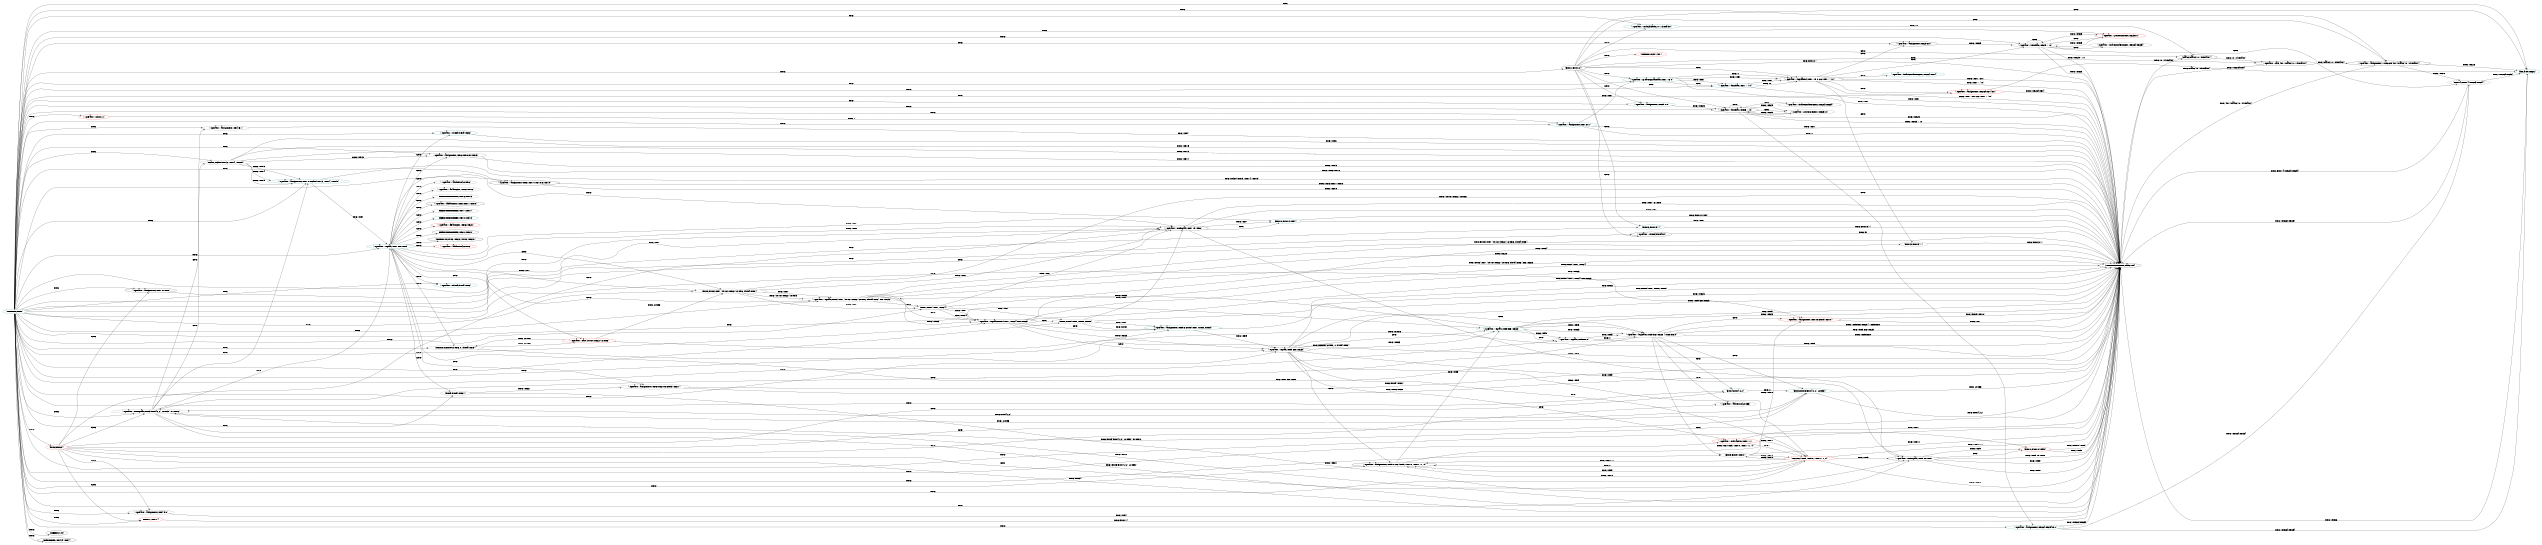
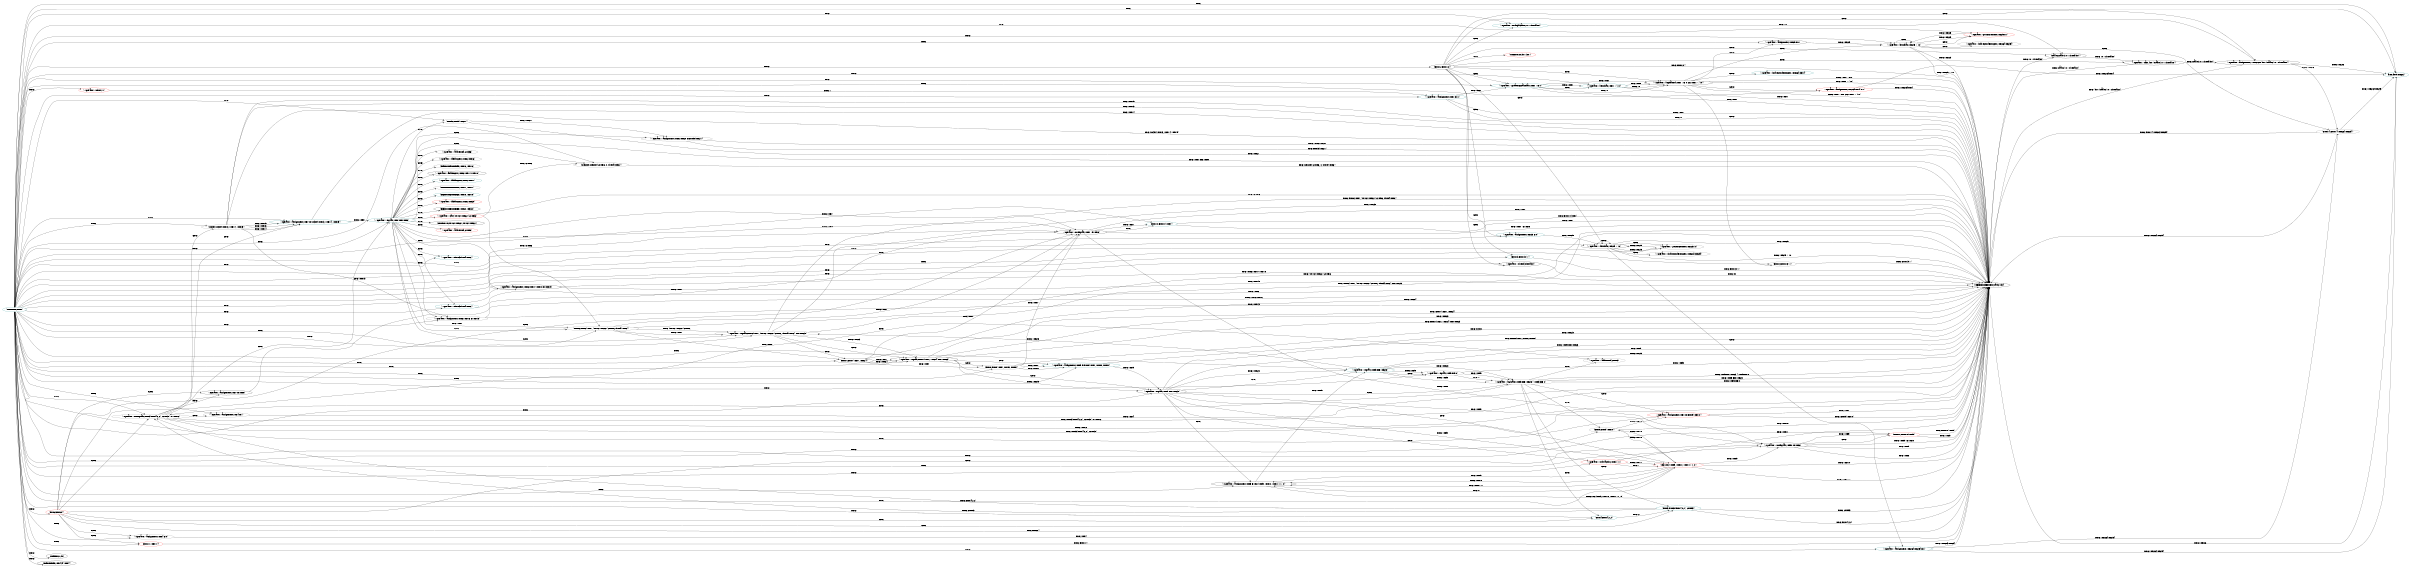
  digraph {
    rankdir=LR
    node [color=gray40]
    edge [arrowhead=tee]
    n1 [color=teal label="(METHOD,FUN1)"]
    n2 [color=teal label="(<operator>.assignment,VAR1 = -1)"]
    n3 [color=red label="(<operator>.minus,-1)"]
    n4 [color=red label="(FUN2,FUN2())"]
    n5 [label="(<operator>.assignment,VAR4 = 0)"]
    n6 [color=black label="(<operator>.assignment,VAR7 = VAR8)"]
    n7 [label="(<operator>.notEquals,FUN3(FUN4(2,2), &VAR3) != VAR12)"]
    n8 [color=teal label="(FUN4,FUN4(2,2))"]
    n9 [label="(<operator>.assignment,VAR4 = 1)"]
    n10 [color=teal label="(<operator>.assignment,VAR7 = socket(VAR13, VAR14, VAR15))"]
    n11 [label="(socket,socket(VAR13, VAR14, VAR15))"]
    n12 [color=teal label="(<operator>.equals,VAR7 == VAR8)"]
    n13 [label="(memset,memset(&VAR6, 0, sizeof(VAR6)))"]
    n14 [color=teal label="(<operator>.sizeOf,sizeof(VAR6))"]
    n15 [label="(<operator>.assignment,VAR6.VAR16 = VAR13)"]
    n16 [color=black label="(<operator>.assignment,VAR6.VAR17.VAR18 = VAR19)"]
    n17 [label="(FUN5,FUN5(VAR21))"]
    n18 [label="(<operator>.equals,FUN6(VAR7, (struct VAR22*)&VAR6, sizeof(VAR6)) == VAR23)"]
    n19 [label="(FUN6,FUN6(VAR7, (struct VAR22*)&VAR6, sizeof(VAR6)))"]
    n20 [color=teal label="(<operator>.sizeOf,sizeof(VAR6))"]
    n21 [color=black label="(<operator>.equals,FUN7(VAR7, VAR24) == VAR23)"]
    n22 [color=black label="(FUN7,FUN7(VAR7, VAR24))"]
    n23 [color=teal label="(<operator>.assignment,VAR9 = FUN8(VAR7, NULL, NULL))"]
    n24 [label="(FUN8,FUN8(VAR7, NULL, NULL))"]
    n25 [color=black label="(<operator>.equals,VAR9 == VAR23)"]
    n26 [color=black label="(<operator>.assignment,VAR5 = recv(VAR9, VAR10, VAR11 - 1, 0))"]
    n27 [color=red label="(recv,recv(VAR9, VAR10, VAR11 - 1, 0))"]
    n28 [color=red label="(<operator>.subtraction,VAR11 - 1)"]
    n29 [color=teal label="(<operator>.equals,VAR5 == VAR23)"]
    n30 [label="(<operator>.equals,VAR5 == 0)"]
    n31 [color=red label="(<operator>.assignment,VAR1 = FUN9(VAR10))"]
    n32 [label="(FUN9,FUN9(VAR10))"]
    n33 [color=black label="(LITERAL,0,do)"]
    n34 [color=black label="(<operator>.notEquals,VAR7 != VAR8)"]
    n35 [color=teal label="(FUN10,FUN10(VAR7))"]
    n36 [color=black label="(<operator>.notEquals,VAR9 != VAR8)"]
    n37 [color=red label="(FUN10,FUN10(VAR9))"]
    n38 [color=black label="(IDENTIFIER,VAR4,if (VAR4))"]
    n39 [color=red label="(FUN11,VAR11())"]
    n40 [color=black label="(FUN12,FUN12())"]
    n41 [color=teal label="(FUN13,FUN13(\"\"))"]
    n42 [color=black label="(<operator>.assignment,* VAR26 = (int *)malloc(10 * sizeof(int)))"]
    n43 [color=teal label="(<operator>.multiplication,10 * sizeof(int))"]
    n44 [color=black label="(<operator>.sizeOf,sizeof(int))"]
    n45 [color=teal label="(<operator>.assignment,VAR25 = 0)"]
    n46 [color=black label="(<operator>.lessThan,VAR25 < 10)"]
    n47 [label="(<operator>.postIncrement,VAR25++)"]
    n48 [color=teal label="(<operator>.assignment,VAR26[VAR25] = 0)"]
    n49 [color=teal label="(<operator>.greaterEqualsThan,VAR1 >= 0)"]
    n50 [color=teal label="(<operator>.lessThan,VAR1 < (10))"]
    n51 [color=red label="(<operator>.assignment,VAR26[VAR1] = 1)"]
    n52 [color=black label="(<operator>.assignment,VAR25 = 0)"]
    n53 [label="(<operator>.lessThan,VAR25 < 10)"]
    n54 [color=red label="(<operator>.postIncrement,VAR25++)"]
    n55 [label="(FUN13,FUN13(\"\"))"]
    n56 [color=teal label="(free,free(VAR26))"]
    n57 [color=black label="(METHOD_RETURN,static void)"]
    n58 [color=teal label="(FUN3,FUN3(FUN4(2,2), &VAR3))"]
    n59 [label="(<operator>.addressOf,&VAR3)"]
    n60 [label="(<operator>.assignment,VAR6.VAR20 = FUN5(VAR21))"]
    n61 [color=red label="(<operator>.cast,(struct VAR22*)&VAR6)"]
    n62 [label="(<operator>.addressOf,&VAR6)"]
    n63 [label="(<operator>.fieldAccess,VAR6.VAR16)"]
    n64 [label="(FIELD_IDENTIFIER,VAR16,VAR16)"]
    n65 [color=black label="(<operator>.fieldAccess,VAR6.VAR17.VAR18)"]
+   n66 [color=teal label="(<operator>.fieldAccess,VAR6.VAR17)"]
    n67 [label="(FIELD_IDENTIFIER,VAR17,VAR17)"]
    n68 [color=teal label="(FIELD_IDENTIFIER,VAR18,VAR18)"]
    n69 [color=red label="(<operator>.fieldAccess,VAR6.VAR20)"]
    n70 [color=black label="(FIELD_IDENTIFIER,VAR20,VAR20)"]
    n71 [color=black label="(UNKNOWN,struct VAR22*,struct VAR22*)"]
    n72 [color=red label="(<operator>.addressOf,&VAR6)"]
    n73 [label="(<operator>.logicalOr,VAR5 == VAR23 || VAR5 == 0)"]
    n74 [color=black label="(<operator>.cast,(int *)malloc(10 * sizeof(int)))"]
    n75 [color=black label="(malloc,malloc(10 * sizeof(int)))"]
    n76 [color=black label="(<operator>.logicalAnd,VAR1 >= 0 && VAR1 < (10))"]
    n77 [color=red label="(UNKNOWN,int *,int *)"]
    n78 [label="(FUN14,FUN14(VAR26[VAR25]))"]
    n79 [label="(<operator>.indirectIndexAccess,VAR26[VAR25])"]
    n80 [label="(<operator>.indirectIndexAccess,VAR26[VAR25])"]
    n81 [color=teal label="(<operator>.indirectIndexAccess,VAR26[VAR1])"]
    n1 -> n2 [arrowhead=vee label="DDG: "]
    n1 -> n3 [label="DDG: "]
    n1 -> n4 [label="DDG: "]
    n1 -> n5 [arrowhead=vee label="DDG: "]
-   n1 -> n6 [label="DDG: "]
+   n7 -> n6 [label="DDG: "]
    n1 -> n7 [arrowhead=vee label="DDG: "]
    n1 -> n8 [label="DDG: "]
    n1 -> n9 [arrowhead=vee label="DDG: "]
    n1 -> n10 [label="DDG: "]
    n1 -> n11 [label="DDG: "]
    n1 -> n12 [arrowhead=vee label="DDG: "]
    n1 -> n13 [arrowhead=vee label="DDG: "]
    n1 -> n14 [arrowhead=vee label="DDG: "]
    n1 -> n15 [label="DDG: "]
    n1 -> n16 [label="DDG: "]
    n1 -> n17 [arrowhead=vee label="DDG: "]
    n1 -> n18 [arrowhead=vee label="DDG: "]
    n1 -> n19 [label="DDG: "]
    n1 -> n20 [arrowhead=vee label="DDG: "]
    n1 -> n21 [arrowhead=vee label="DDG: "]
    n1 -> n22 [arrowhead=vee label="DDG: "]
    n1 -> n23 [arrowhead=vee label="DDG: "]
    n1 -> n24 [label="DDG: "]
    n1 -> n25 [label="DDG: "]
    n1 -> n26 [arrowhead=vee label="DDG: "]
    n1 -> n27 [arrowhead=vee label="DDG: "]
    n1 -> n28 [label="DDG: "]
    n1 -> n29 [label="DDG: "]
    n1 -> n30 [arrowhead=vee label="DDG: "]
    n1 -> n31 [label="DDG: "]
    n1 -> n32 [arrowhead=vee label="DDG: "]
    n1 -> n33 [arrowhead=vee label="DDG: "]
    n1 -> n34 [arrowhead=vee label="DDG: "]
    n1 -> n35 [label="DDG: "]
    n1 -> n36 [label="DDG: "]
    n1 -> n37 [arrowhead=vee label="DDG: "]
    n1 -> n38 [label="DDG: "]
    n1 -> n39 [label="DDG: "]
    n1 -> n40 [label="DDG: "]
    n1 -> n41 [arrowhead=vee label="DDG: "]
    n1 -> n42 [label="DDG: "]
    n1 -> n43 [arrowhead=vee label="DDG: "]
    n1 -> n44 [arrowhead=vee label="DDG: "]
    n1 -> n45 [label="DDG: "]
    n1 -> n46 [label="DDG: "]
    n1 -> n47 [label="DDG: "]
    n1 -> n48 [label="DDG: "]
    n1 -> n49 [arrowhead=vee label="DDG: "]
    n1 -> n50 [arrowhead=vee label="DDG: "]
    n1 -> n51 [arrowhead=vee label="DDG: "]
    n1 -> n52 [label="DDG: "]
    n1 -> n53 [arrowhead=vee label="DDG: "]
    n1 -> n54 [arrowhead=vee label="DDG: "]
    n1 -> n55 [arrowhead=vee label="DDG: "]
    n1 -> n56 [label="DDG: "]
    n2 -> n49 [label="DDG: VAR1"]
    n2 -> n57 [arrowhead=vee label="DDG: VAR1"]
    n2 -> n57 [arrowhead=vee label="DDG: -1"]
    n3 -> n2 [label="DDG: 1"]
    n4 -> n5 [arrowhead=vee label="CDG: "]
    n4 -> n6 [label="CDG: "]
    n4 -> n7 [arrowhead=vee label="CDG: "]
    n4 -> n8 [label="CDG: "]
    n4 -> n34 [label="CDG: "]
    n4 -> n36 [label="CDG: "]
    n4 -> n39 [arrowhead=vee label="CDG: "]
    n4 -> n57 [arrowhead=vee label="DDG: FUN2()"]
    n4 -> n58 [arrowhead=vee label="CDG: "]
    n4 -> n59 [label="CDG: "]
    n5 -> n57 [arrowhead=vee label="DDG: VAR4"]
    n6 -> n34 [arrowhead=vee label="DDG: VAR7"]
    n7 -> n9 [arrowhead=vee label="CDG: "]
    n7 -> n10 [label="CDG: "]
    n7 -> n11 [label="CDG: "]
    n7 -> n12 [label="CDG: "]
    n7 -> n57 [arrowhead=vee label="DDG: FUN3(FUN4(2,2), &VAR3) != VAR12"]
    n7 -> n57 [arrowhead=vee label="DDG: VAR12"]
    n7 -> n57 [arrowhead=vee label="DDG: FUN3(FUN4(2,2), &VAR3)"]
    n8 -> n58 [arrowhead=vee label="DDG: 2"]
    n9 -> n57 [arrowhead=vee label="DDG: VAR4"]
    n10 -> n12 [arrowhead=vee label="DDG: VAR7"]
    n10 -> n57 [label="DDG: socket(VAR13, VAR14, VAR15)"]
    n11 -> n10 [arrowhead=vee label="DDG: VAR13"]
    n11 -> n10 [arrowhead=vee label="DDG: VAR14"]
    n11 -> n10 [arrowhead=vee label="DDG: VAR15"]
    n11 -> n15 [label="CDG: VAR13"]
    n11 -> n57 [label="DDG: VAR15"]
    n11 -> n57 [label="DDG: VAR13"]
    n11 -> n57 [label="DDG: VAR14"]
    n12 -> n13 [label="CDG: "]
    n12 -> n14 [arrowhead=vee label="CDG: "]
    n12 -> n15 [arrowhead=vee label="CDG: "]
    n12 -> n16 [label="CDG: "]
    n12 -> n17 [label="CDG: "]
    n12 -> n18 [arrowhead=vee label="CDG: "]
    n12 -> n19 [label="DDG: VAR7"]
    n12 -> n19 [arrowhead=vee label="CDG: "]
    n12 -> n20 [label="CDG: "]
    n12 -> n34 [arrowhead=vee label="DDG: VAR7"]
    n12 -> n34 [label="DDG: VAR8"]
    n12 -> n57 [label="DDG: VAR7 == VAR8"]
    n12 -> n60 [arrowhead=vee label="CDG: "]
    n12 -> n61 [label="CDG: "]
    n12 -> n62 [label="CDG: "]
    n12 -> n63 [arrowhead=vee label="CDG: "]
    n12 -> n64 [arrowhead=vee label="CDG: "]
    n12 -> n65 [label="CDG: "]
+   n12 -> n66 [arrowhead=vee label="CDG: "]
    n12 -> n67 [label="CDG: "]
    n12 -> n68 [arrowhead=vee label="CDG: "]
    n12 -> n69 [arrowhead=vee label="CDG: "]
    n12 -> n70 [arrowhead=vee label="CDG: "]
    n12 -> n71 [arrowhead=vee label="CDG: "]
    n12 -> n72 [label="CDG: "]
    n13 -> n57 [arrowhead=vee label="DDG: memset(&VAR6, 0, sizeof(VAR6))"]
-   n13 -> n61 [label="DDG: &VAR6"]
    n15 -> n57 [arrowhead=vee label="DDG: VAR6.VAR16"]
    n15 -> n57 [label="DDG: VAR13"]
    n16 -> n57 [label="DDG: VAR19"]
    n16 -> n57 [label="DDG: VAR6.VAR17.VAR18"]
    n17 -> n57 [label="DDG: VAR21"]
    n17 -> n60 [label="DDG: VAR21"]
    n18 -> n21 [label="DDG: VAR23"]
    n18 -> n21 [label="CDG: "]
    n18 -> n22 [arrowhead=vee label="CDG: "]
    n18 -> n57 [label="DDG: FUN6(VAR7, (struct VAR22*)&VAR6, sizeof(VAR6))"]
    n18 -> n57 [label="DDG: VAR23"]
    n18 -> n57 [arrowhead=vee label="DDG: FUN6(VAR7, (struct VAR22*)&VAR6, sizeof(VAR6)) == VAR23"]
    n19 -> n18 [arrowhead=vee label="DDG: VAR7"]
    n19 -> n18 [label="DDG: (struct VAR22*)&VAR6"]
    n19 -> n22 [arrowhead=vee label="DDG: VAR7"]
    n19 -> n34 [label="DDG: VAR7"]
    n19 -> n57 [arrowhead=vee label="DDG: (struct VAR22*)&VAR6"]
    n20 -> n57 [label="DDG: VAR6"]
    n21 -> n23 [label="CDG: "]
    n21 -> n24 [label="CDG: "]
    n21 -> n25 [arrowhead=vee label="DDG: VAR23"]
    n21 -> n25 [label="CDG: "]
    n21 -> n57 [arrowhead=vee label="DDG: FUN7(VAR7, VAR24)"]
    n21 -> n57 [label="DDG: VAR23"]
    n21 -> n57 [arrowhead=vee label="DDG: FUN7(VAR7, VAR24) == VAR23"]
    n22 -> n21 [label="DDG: VAR7"]
    n22 -> n21 [arrowhead=vee label="DDG: VAR24"]
    n22 -> n24 [arrowhead=vee label="DDG: VAR7"]
    n22 -> n34 [label="DDG: VAR7"]
    n22 -> n57 [arrowhead=vee label="DDG: VAR24"]
    n23 -> n25 [arrowhead=vee label="DDG: VAR9"]
    n23 -> n57 [arrowhead=vee label="DDG: FUN8(VAR7, NULL, NULL)"]
    n24 -> n23 [arrowhead=vee label="DDG: VAR7"]
    n24 -> n23 [arrowhead=vee label="DDG: NULL"]
    n24 -> n34 [label="DDG: VAR7"]
    n24 -> n57 [arrowhead=vee label="DDG: NULL"]
    n25 -> n26 [arrowhead=vee label="CDG: "]
    n25 -> n27 [label="DDG: VAR9"]
    n25 -> n27 [label="CDG: "]
    n25 -> n28 [label="CDG: "]
    n25 -> n29 [arrowhead=vee label="DDG: VAR23"]
    n25 -> n29 [label="CDG: "]
    n25 -> n36 [label="DDG: VAR9"]
    n25 -> n57 [arrowhead=vee label="DDG: VAR23"]
    n25 -> n57 [arrowhead=vee label="DDG: VAR9 == VAR23"]
    n25 -> n73 [arrowhead=vee label="CDG: "]
    n26 -> n29 [label="DDG: VAR5"]
    n26 -> n57 [label="DDG: recv(VAR9, VAR10, VAR11 - 1, 0)"]
    n27 -> n26 [label="DDG: VAR9"]
    n27 -> n26 [arrowhead=vee label="DDG: VAR10"]
    n27 -> n26 [arrowhead=vee label="DDG: VAR11 - 1"]
    n27 -> n26 [arrowhead=vee label="DDG: 0"]
    n27 -> n32 [label="DDG: VAR10"]
    n27 -> n36 [arrowhead=vee label="DDG: VAR9"]
    n27 -> n57 [label="DDG: VAR10"]
    n27 -> n57 [label="DDG: VAR11 - 1"]
    n28 -> n27 [arrowhead=vee label="DDG: VAR11"]
    n28 -> n27 [label="DDG: 1"]
    n28 -> n57 [label="DDG: VAR11"]
    n29 -> n18 [arrowhead=vee label="DDG: VAR23"]
    n29 -> n30 [arrowhead=vee label="DDG: VAR5"]
    n29 -> n30 [arrowhead=vee label="CDG: "]
    n29 -> n57 [label="DDG: VAR23"]
    n29 -> n57 [label="DDG: VAR5"]
    n29 -> n73 [label="DDG: VAR5"]
    n29 -> n73 [arrowhead=vee label="DDG: VAR23"]
    n30 -> n57 [arrowhead=vee label="DDG: VAR5"]
    n30 -> n73 [arrowhead=vee label="DDG: VAR5"]
    n30 -> n73 [arrowhead=vee label="DDG: 0"]
    n31 -> n57 [arrowhead=vee label="DDG: FUN9(VAR10)"]
    n31 -> n57 [label="DDG: VAR1"]
    n32 -> n27 [label="DDG: VAR10"]
    n32 -> n31 [arrowhead=vee label="DDG: VAR10"]
    n32 -> n57 [label="DDG: VAR10"]
    n34 -> n35 [arrowhead=vee label="DDG: VAR7"]
    n34 -> n35 [label="CDG: "]
    n34 -> n36 [arrowhead=vee label="DDG: VAR8"]
    n34 -> n57 [arrowhead=vee label="DDG: VAR7 != VAR8"]
    n34 -> n57 [label="DDG: VAR7"]
    n35 -> n57 [label="DDG: VAR7"]
    n35 -> n57 [label="DDG: FUN10(VAR7)"]
    n36 -> n37 [label="DDG: VAR9"]
    n36 -> n37 [label="CDG: "]
    n36 -> n57 [label="DDG: VAR9 != VAR8"]
    n36 -> n57 [label="DDG: VAR9"]
    n36 -> n57 [arrowhead=vee label="DDG: VAR8"]
    n37 -> n57 [label="DDG: FUN10(VAR9)"]
    n37 -> n57 [label="DDG: VAR9"]
    n39 -> n57 [arrowhead=vee label="DDG: FUN11()"]
    n40 -> n41 [arrowhead=vee label="CDG: "]
    n40 -> n42 [label="CDG: "]
    n40 -> n43 [label="CDG: "]
    n40 -> n44 [arrowhead=vee label="CDG: "]
    n40 -> n45 [label="CDG: "]
    n40 -> n46 [arrowhead=vee label="CDG: "]
    n40 -> n49 [arrowhead=vee label="CDG: "]
    n40 -> n56 [arrowhead=vee label="CDG: "]
    n40 -> n57 [label="DDG: FUN12()"]
    n40 -> n74 [arrowhead=vee label="CDG: "]
    n40 -> n75 [label="CDG: "]
    n40 -> n76 [label="CDG: "]
    n40 -> n77 [arrowhead=vee label="CDG: "]
    n41 -> n57 [label="DDG: FUN13(\"\")"]
    n42 -> n56 [label="DDG: VAR26"]
    n42 -> n57 [arrowhead=vee label="DDG: (int *)malloc(10 * sizeof(int))"]
    n42 -> n78 [arrowhead=vee label="DDG: VAR26"]
    n43 -> n75 [label="DDG: 10"]
    n44 -> n57 [arrowhead=vee label="DDG: int"]
    n45 -> n46 [label="DDG: VAR25"]
    n46 -> n46 [label="CDG: "]
    n46 -> n47 [arrowhead=vee label="DDG: VAR25"]
    n46 -> n47 [label="CDG: "]
    n46 -> n48 [arrowhead=vee label="CDG: "]
    n46 -> n57 [label="DDG: VAR25"]
    n46 -> n57 [arrowhead=vee label="DDG: VAR25 < 10"]
    n46 -> n79 [label="CDG: "]
    n47 -> n46 [arrowhead=vee label="DDG: VAR25"]
    n48 -> n56 [label="DDG: VAR26[VAR25]"]
    n48 -> n57 [label="DDG: VAR26[VAR25]"]
    n48 -> n78 [label="DDG: VAR26[VAR25]"]
    n49 -> n50 [arrowhead=vee label="DDG: VAR1"]
    n49 -> n50 [label="CDG: "]
    n49 -> n57 [label="DDG: VAR1"]
    n49 -> n76 [arrowhead=vee label="DDG: VAR1"]
    n49 -> n76 [arrowhead=vee label="DDG: 0"]
    n50 -> n57 [label="DDG: VAR1"]
    n50 -> n76 [label="DDG: VAR1"]
    n50 -> n76 [arrowhead=vee label="DDG: 10"]
    n51 -> n56 [label="DDG: VAR26[VAR1]"]
    n51 -> n57 [label="DDG: VAR26[VAR1]"]
    n52 -> n53 [label="DDG: VAR25"]
    n53 -> n53 [arrowhead=vee label="CDG: "]
    n53 -> n54 [arrowhead=vee label="DDG: VAR25"]
    n53 -> n54 [label="CDG: "]
    n53 -> n57 [label="DDG: VAR25"]
    n53 -> n57 [label="DDG: VAR25 < 10"]
    n53 -> n78 [label="CDG: "]
    n53 -> n80 [arrowhead=vee label="CDG: "]
    n54 -> n53 [label="DDG: VAR25"]
    n55 -> n57 [label="DDG: FUN13(\"\")"]
    n56 -> n57 [arrowhead=vee label="DDG: VAR26"]
    n57 -> n75 [arrowhead=vee label="DDG: 10 * sizeof(int)"]
    n58 -> n7 [label="DDG: FUN4(2,2)"]
    n58 -> n7 [arrowhead=vee label="DDG: &VAR3"]
    n58 -> n57 [label="DDG: FUN4(2,2)"]
    n58 -> n57 [label="DDG: &VAR3"]
    n60 -> n57 [label="DDG: FUN5(VAR21)"]
    n60 -> n57 [arrowhead=vee label="DDG: VAR6.VAR20"]
    n61 -> n13 [arrowhead=vee label="DDG: &VAR6"]
    n61 -> n19 [arrowhead=vee label="DDG: &VAR6"]
    n61 -> n57 [arrowhead=vee label="DDG: &VAR6"]
    n73 -> n7 [arrowhead=vee label="CDG: "]
    n73 -> n8 [arrowhead=vee label="CDG: "]
    n73 -> n31 [arrowhead=vee label="CDG: "]
    n73 -> n32 [arrowhead=vee label="CDG: "]
    n73 -> n57 [arrowhead=vee label="DDG: VAR5 == VAR23"]
    n73 -> n57 [label="DDG: VAR5 == 0"]
    n73 -> n57 [arrowhead=vee label="DDG: VAR5 == VAR23 || VAR5 == 0"]
    n73 -> n58 [arrowhead=vee label="CDG: "]
    n73 -> n59 [label="CDG: "]
    n74 -> n42 [arrowhead=vee label="DDG: malloc(10 * sizeof(int))"]
    n74 -> n57 [arrowhead=vee label="DDG: malloc(10 * sizeof(int))"]
    n75 -> n74 [label="DDG: 10 * sizeof(int)"]
    n76 -> n51 [label="CDG: "]
    n76 -> n52 [label="CDG: "]
    n76 -> n53 [label="CDG: "]
    n76 -> n55 [label="CDG: "]
    n76 -> n57 [label="DDG: VAR1 >= 0"]
    n76 -> n57 [label="DDG: VAR1 < (10)"]
    n76 -> n57 [arrowhead=vee label="DDG: VAR1 >= 0 && VAR1 < (10)"]
    n76 -> n81 [label="CDG: "]
    n78 -> n56 [arrowhead=vee label="DDG: VAR26[VAR25]"]
    n78 -> n57 [label="DDG: FUN14(VAR26[VAR25])"]
    n78 -> n57 [label="DDG: VAR26[VAR25]"]
  }
